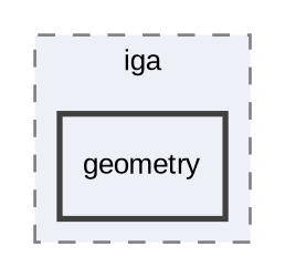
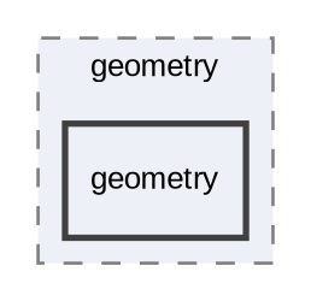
  digraph {
    compound=true
    fontname="Liberation Sans"
    n1 [color=grey25 fillcolor="#edf0f7" fontname="Liberation Sans" fontsize=10 label=geometry shape=box style="filled,bold,"]
    subgraph cluster_1 {
      bgcolor="#edf0f7"
      fontsize=10
-     label=iga
+     label=geometry
      pencolor=grey50
      style="filled,dashed,"
      n1
    }
  }
